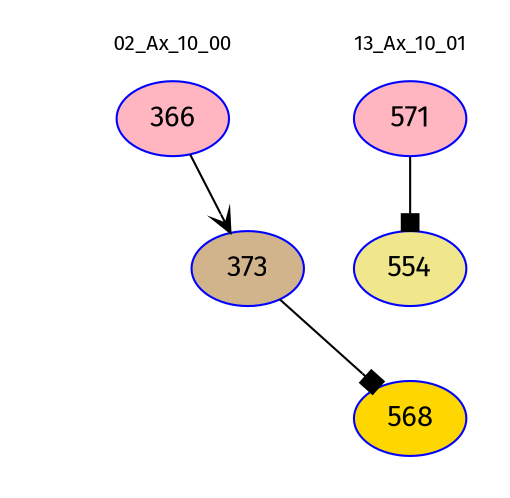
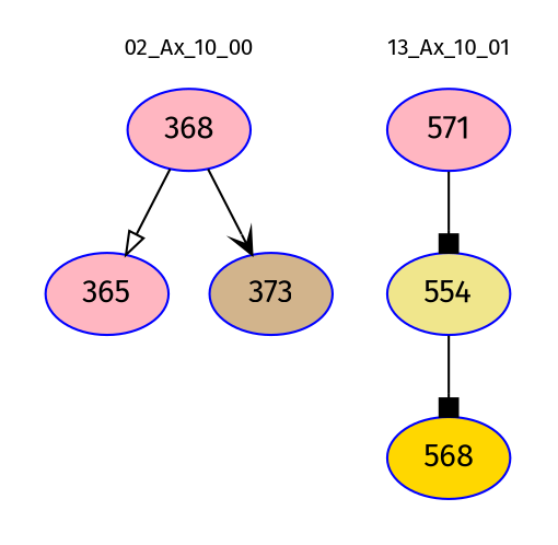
  digraph {
    fontname="Fira Sans"
    node [color=blue fillcolor=lightpink fontname="Fira Sans" style=filled]
    edge [arrowhead=box color=black fontname="Fira Sans"]
-   n1 [label=366]
+   n1 [label=368]
+   n2 [label=365]
    n3 [fillcolor=tan label=373]
    n4 [label=571]
    n5 [fillcolor=khaki label=554]
    n6 [fillcolor=gold label=568]
    subgraph cluster_1 {
      color=white
      fontsize=10
      label="02_Ax_10_00"
      n1
+     n2
      n3
    }
    subgraph cluster_2 {
      color=white
      fontsize=10
      label="13_Ax_10_01"
      n4
      n5
      n6
    }
+   n1 -> n2 [arrowhead=onormal]
    n1 -> n3 [arrowhead=vee]
    n4 -> n5
-   n3 -> n6
+   n5 -> n6
  }
